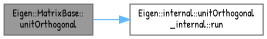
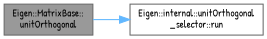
  digraph {
    rankdir=LR
    fontname="Patrick Hand"
    node [fontname="Patrick Hand" fontsize=10 shape=box style=filled]
    n1 [color=gray40 fillcolor=grey60 fontcolor=black height=0.2 label="Eigen::MatrixBase::\lunitOrthogonal" width=0.4]
-   n2 [color=grey40 fillcolor=white height=0.2 label="Eigen::internal::unitOrthogonal\l_internal::run" width=0.4]
+   n2 [color=grey40 fillcolor=white height=0.2 label="Eigen::internal::unitOrthogonal\l_selector::run" width=0.4]
    n1 -> n2 [color=steelblue1 fontname="Patrick Hand" fontsize=10 labelfontname=Helvetica labelfontsize=10 style=solid]
  }
